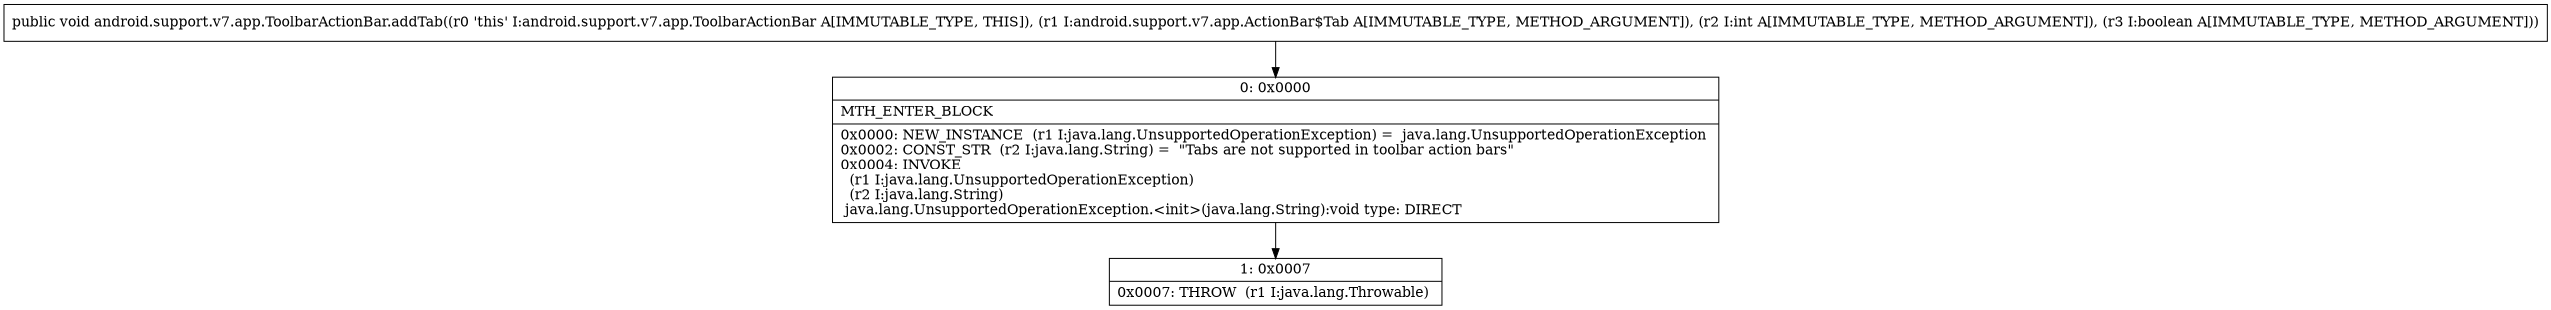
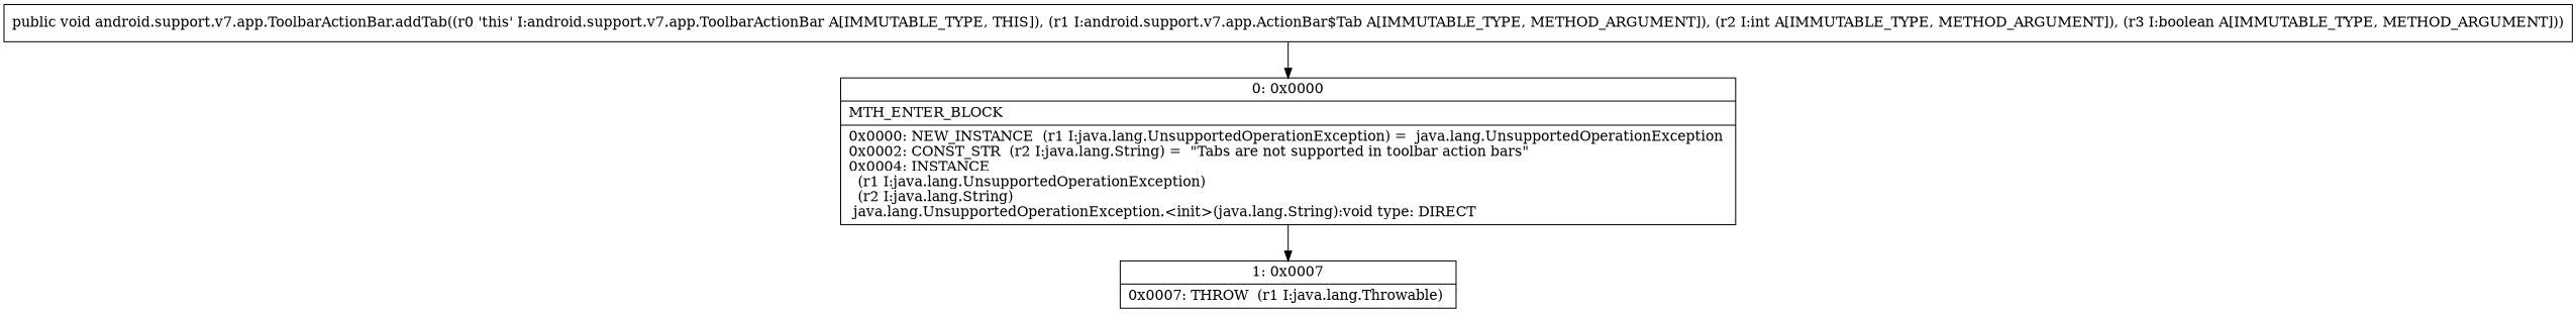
  digraph {
    node [shape=record]
-   n1 [label="{0\:\ 0x0000|MTH_ENTER_BLOCK\l|0x0000: NEW_INSTANCE  (r1 I:java.lang.UnsupportedOperationException) =  java.lang.UnsupportedOperationException \l0x0002: CONST_STR  (r2 I:java.lang.String) =  \"Tabs are not supported in toolbar action bars\" \l0x0004: INVOKE  \l  (r1 I:java.lang.UnsupportedOperationException)\l  (r2 I:java.lang.String)\l java.lang.UnsupportedOperationException.\<init\>(java.lang.String):void type: DIRECT \l}"]
+   n1 [label="{0\:\ 0x0000|MTH_ENTER_BLOCK\l|0x0000: NEW_INSTANCE  (r1 I:java.lang.UnsupportedOperationException) =  java.lang.UnsupportedOperationException \l0x0002: CONST_STR  (r2 I:java.lang.String) =  \"Tabs are not supported in toolbar action bars\" \l0x0004: INSTANCE  \l  (r1 I:java.lang.UnsupportedOperationException)\l  (r2 I:java.lang.String)\l java.lang.UnsupportedOperationException.\<init\>(java.lang.String):void type: DIRECT \l}"]
    n2 [label="{1\:\ 0x0007|0x0007: THROW  (r1 I:java.lang.Throwable) \l}"]
    n3 [label="{public void android.support.v7.app.ToolbarActionBar.addTab((r0 'this' I:android.support.v7.app.ToolbarActionBar A[IMMUTABLE_TYPE, THIS]), (r1 I:android.support.v7.app.ActionBar$Tab A[IMMUTABLE_TYPE, METHOD_ARGUMENT]), (r2 I:int A[IMMUTABLE_TYPE, METHOD_ARGUMENT]), (r3 I:boolean A[IMMUTABLE_TYPE, METHOD_ARGUMENT])) }"]
    n1 -> n2
    n3 -> n1
  }
